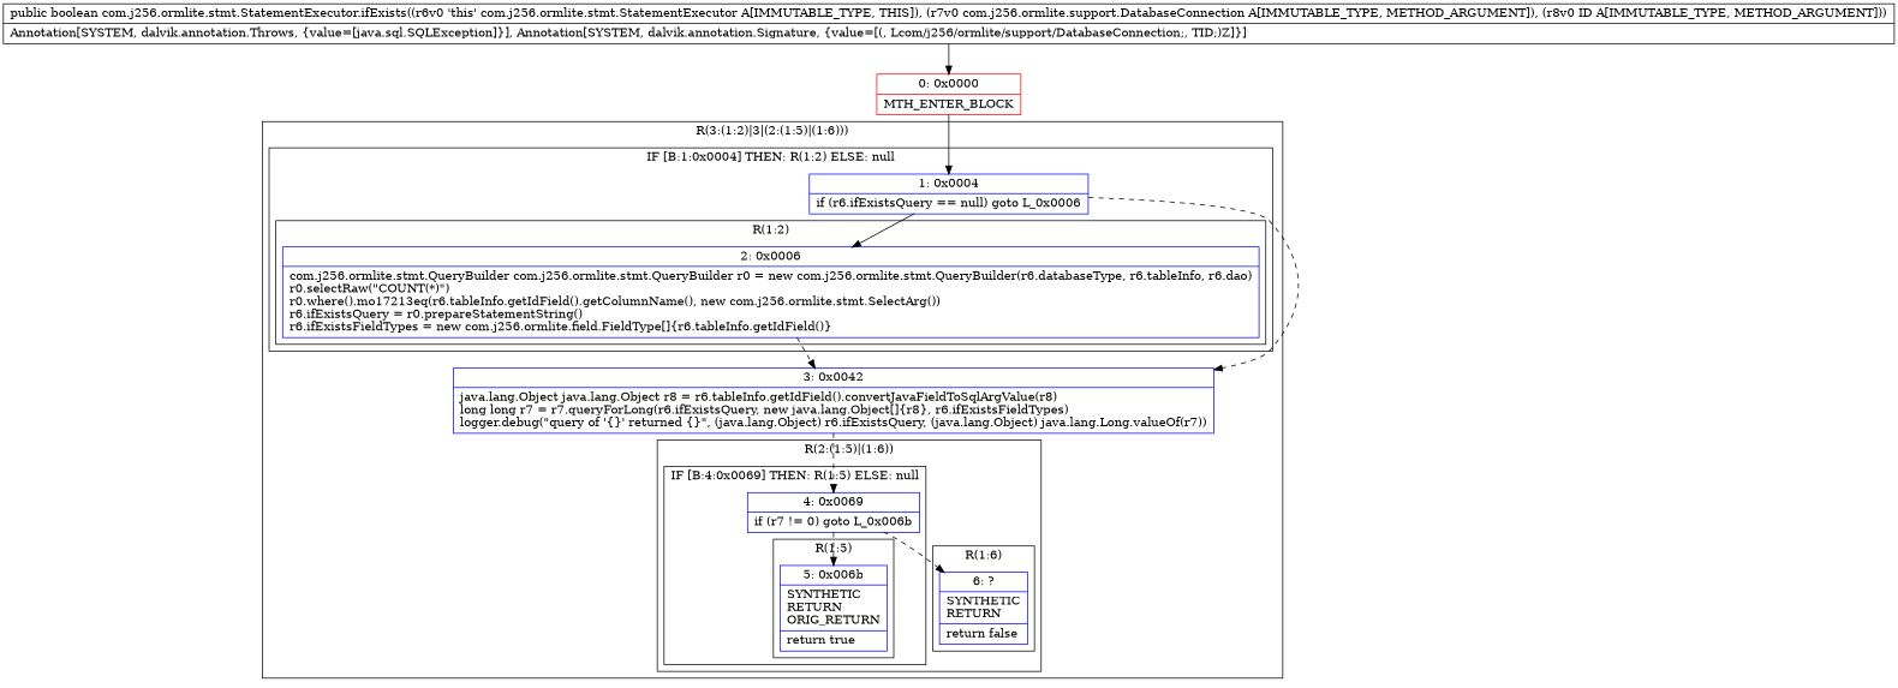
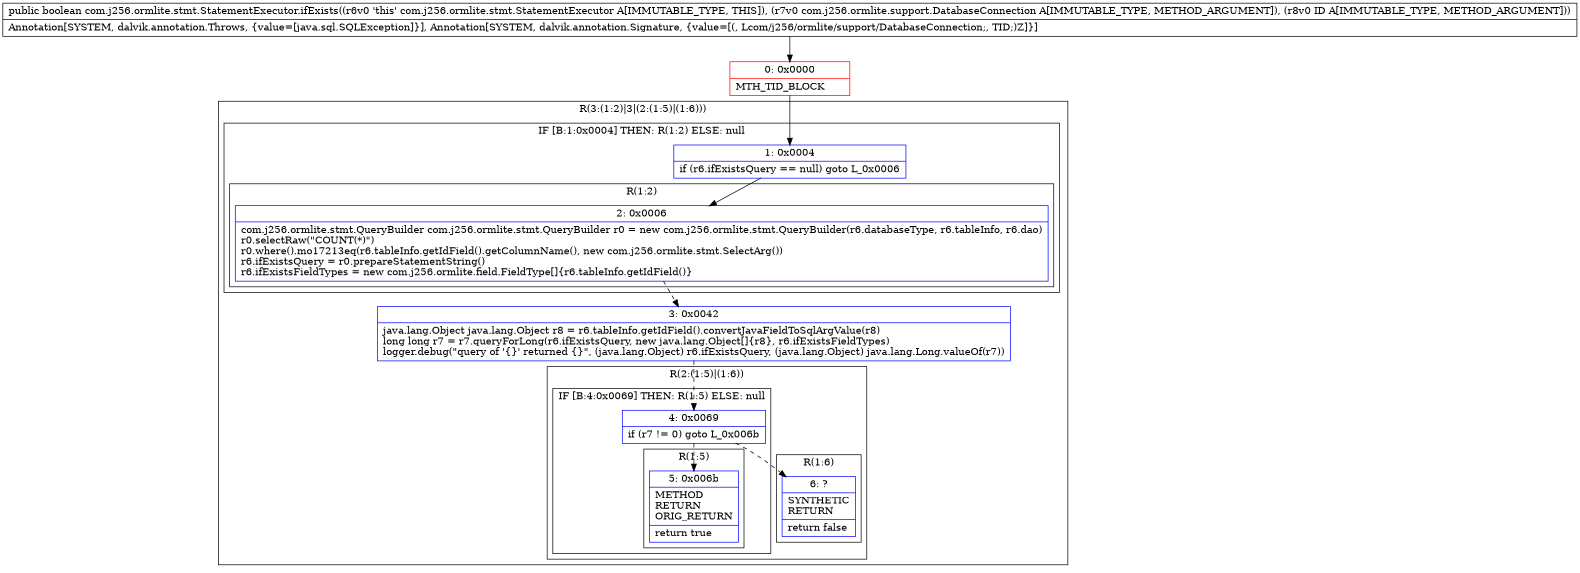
  digraph {
    node [color=blue shape=record]
    edge [style=dashed]
    n1 [label="{2\:\ 0x0006|com.j256.ormlite.stmt.QueryBuilder com.j256.ormlite.stmt.QueryBuilder r0 = new com.j256.ormlite.stmt.QueryBuilder(r6.databaseType, r6.tableInfo, r6.dao)\lr0.selectRaw(\"COUNT(*)\")\lr0.where().mo17213eq(r6.tableInfo.getIdField().getColumnName(), new com.j256.ormlite.stmt.SelectArg())\lr6.ifExistsQuery = r0.prepareStatementString()\lr6.ifExistsFieldTypes = new com.j256.ormlite.field.FieldType[]\{r6.tableInfo.getIdField()\}\l}"]
    n2 [label="{1\:\ 0x0004|if (r6.ifExistsQuery == null) goto L_0x0006\l}"]
-   n3 [label="{5\:\ 0x006b|SYNTHETIC\lRETURN\lORIG_RETURN\l|return true\l}"]
+   n3 [label="{5\:\ 0x006b|METHOD\lRETURN\lORIG_RETURN\l|return true\l}"]
    n4 [label="{4\:\ 0x0069|if (r7 != 0) goto L_0x006b\l}"]
    n5 [label="{6\:\ ?|SYNTHETIC\lRETURN\l|return false\l}"]
    n6 [label="{3\:\ 0x0042|java.lang.Object java.lang.Object r8 = r6.tableInfo.getIdField().convertJavaFieldToSqlArgValue(r8)\llong long r7 = r7.queryForLong(r6.ifExistsQuery, new java.lang.Object[]\{r8\}, r6.ifExistsFieldTypes)\llogger.debug(\"query of '\{\}' returned \{\}\", (java.lang.Object) r6.ifExistsQuery, (java.lang.Object) java.lang.Long.valueOf(r7))\l}"]
-   n7 [color=red label="{0\:\ 0x0000|MTH_ENTER_BLOCK\l}"]
+   n7 [color=red label="{0\:\ 0x0000|MTH_TID_BLOCK\l}"]
    n8 [label="{public boolean com.j256.ormlite.stmt.StatementExecutor.ifExists((r6v0 'this' com.j256.ormlite.stmt.StatementExecutor A[IMMUTABLE_TYPE, THIS]), (r7v0 com.j256.ormlite.support.DatabaseConnection A[IMMUTABLE_TYPE, METHOD_ARGUMENT]), (r8v0 ID A[IMMUTABLE_TYPE, METHOD_ARGUMENT]))  | Annotation[SYSTEM, dalvik.annotation.Throws, \{value=[java.sql.SQLException]\}], Annotation[SYSTEM, dalvik.annotation.Signature, \{value=[(, Lcom\/j256\/ormlite\/support\/DatabaseConnection;, TID;)Z]\}]\l}" color=""]
    subgraph cluster_1 {
      label="R(3:(1:2)|3|(2:(1:5)|(1:6)))"
      n6
      subgraph cluster_2 {
        label="IF [B:1:0x0004] THEN: R(1:2) ELSE: null"
        n2
        subgraph cluster_3 {
          label="R(1:2)"
          n1
        }
      }
      subgraph cluster_4 {
        label="R(2:(1:5)|(1:6))"
        subgraph cluster_5 {
          label="IF [B:4:0x0069] THEN: R(1:5) ELSE: null"
          n4
          subgraph cluster_6 {
            label="R(1:5)"
            n3
          }
        }
        subgraph cluster_7 {
          label="R(1:6)"
          n5
        }
      }
    }
    n1 -> n6
    n2 -> n1 [style=""]
-   n2 -> n6
    n4 -> n3
    n4 -> n5
    n6 -> n4
    n7 -> n2 [style=""]
    n8 -> n7 [style=""]
  }
